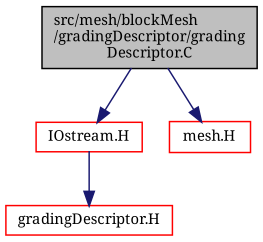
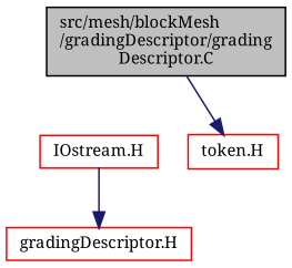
  digraph {
    fontname="Noto Serif"
    node [color=red fontname="Noto Serif" fontsize=10 shape=record]
    edge [color=midnightblue fontname="Noto Serif" fontsize=10 labelfontname=FreeSans labelfontsize=10 style=solid]
    n1 [color=black fillcolor=grey75 fontcolor=black height=0.2 label="src/mesh/blockMesh\l/gradingDescriptor/grading\lDescriptor.C" style=filled width=0.4]
    n2 [height=0.2 label="IOstream.H" width=0.4]
-   n3 [height=0.2 label="mesh.H" width=0.4]
+   n3 [height=0.2 label="token.H" width=0.4]
    n4 [height=0.2 label="gradingDescriptor.H" width=0.4]
-   n1 -> n2
    n1 -> n3
    n2 -> n4
  }
